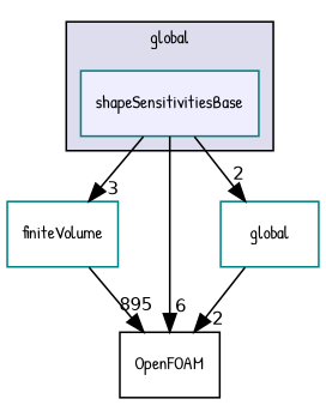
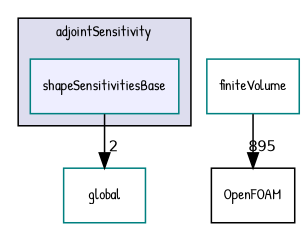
  digraph {
    compound=true
    fontname="Patrick Hand"
    node [color=teal fontname="Patrick Hand" fontsize=10 shape=box]
    edge [fontname="Patrick Hand" headlabel=2 labeldistance=1.5 labelfontname=Helvetica labelfontsize=10]
    n1 [fillcolor="#eeeeff" label=shapeSensitivitiesBase pencolor=black style=filled]
    n2 [label=finiteVolume]
    n3 [color=black label=OpenFOAM]
    n4 [label=global]
    subgraph cluster_1 {
      bgcolor="#ddddee"
      fontsize=10
-     label=global
+     label=adjointSensitivity
      pencolor=black
      n1
    }
-   n1 -> n2 [headlabel=3]
-   n1 -> n3 [headlabel=6]
    n1 -> n4
    n2 -> n3 [headlabel=895]
-   n4 -> n3
  }
